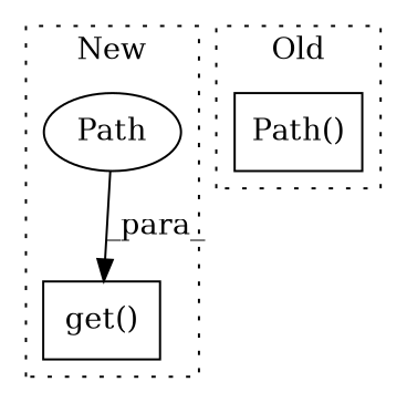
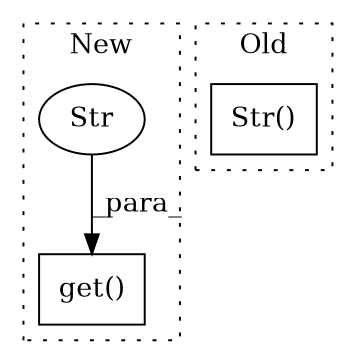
  digraph {
    node [a=75 l="13,1" shape=box]
    n1 [label="get()" s="675,696"]
-   n2 [a=66 l=8 label=Path s=688 shape=ellipse]
-   n3 [label="Path()" s="803,823"]
+   n2 [a=66 l=8 label=Str s=688 shape=ellipse]
+   n3 [label="Str()" s="803,823"]
    subgraph cluster_1 {
      label=New
      style=dotted
      n1
      n2
    }
    subgraph cluster_2 {
      label=Old
      style=dotted
      n3
    }
    n2 -> n1 [label=_para_]
  }
